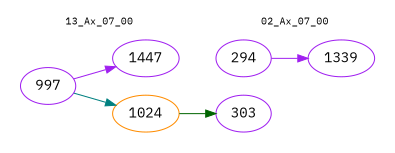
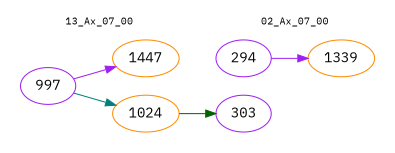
  digraph {
    fontname="IBM Plex Mono"
    rankdir=LR
    node [color=purple fontname="IBM Plex Mono"]
    edge [color=purple fontname="IBM Plex Mono" style=solid]
    n1 [label=294]
-   n2 [label=1339]
+   n2 [color=darkorange label=1339]
    n3 [label=303]
    n4 [label=997]
    n5 [color=darkorange label=1024]
-   n6 [label=1447]
+   n6 [color=darkorange label=1447]
    subgraph cluster_1 {
      color=white
      fontsize=10
      label="02_Ax_07_00"
      n1
      n2
      n3
    }
    subgraph cluster_2 {
      color=white
      fontsize=10
      label="13_Ax_07_00"
      n4
      n5
      n6
    }
    n1 -> n2
    n4 -> n5 [color=teal]
    n4 -> n6
    n5 -> n3 [color=darkgreen]
  }
